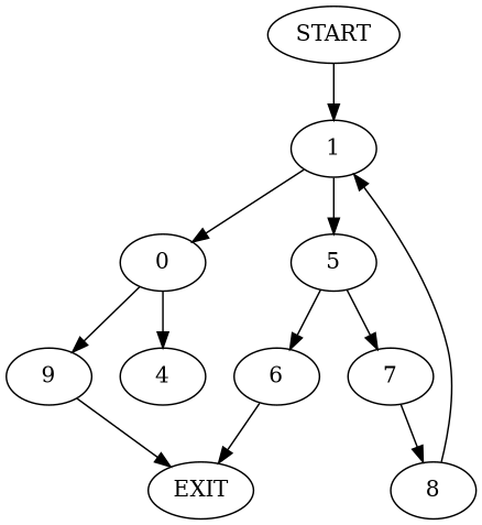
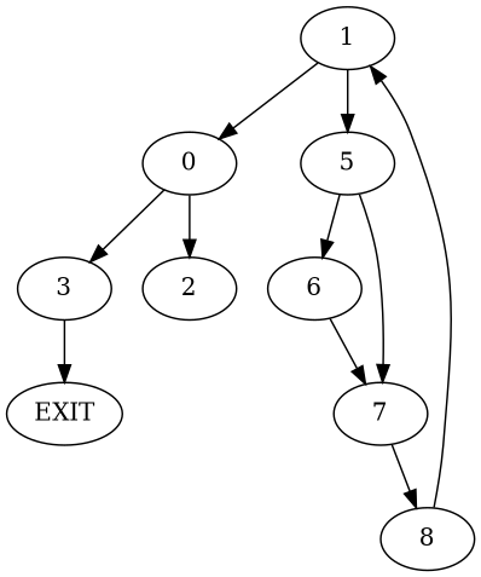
  digraph {
-   n1 [label=START]
    1
    n3 [label=0]
    5
-   3 [label=9]
-   4
+   3
+   4 [label=2]
    6
    7
    n9 [label=EXIT]
    8
-   n1 -> 1
    1 -> n3
    1 -> 5
    n3 -> 3
    n3 -> 4
    5 -> 6
    5 -> 7
    3 -> n9
-   6 -> n9
+   6 -> 7
    7 -> 8
    8 -> 1
  }
